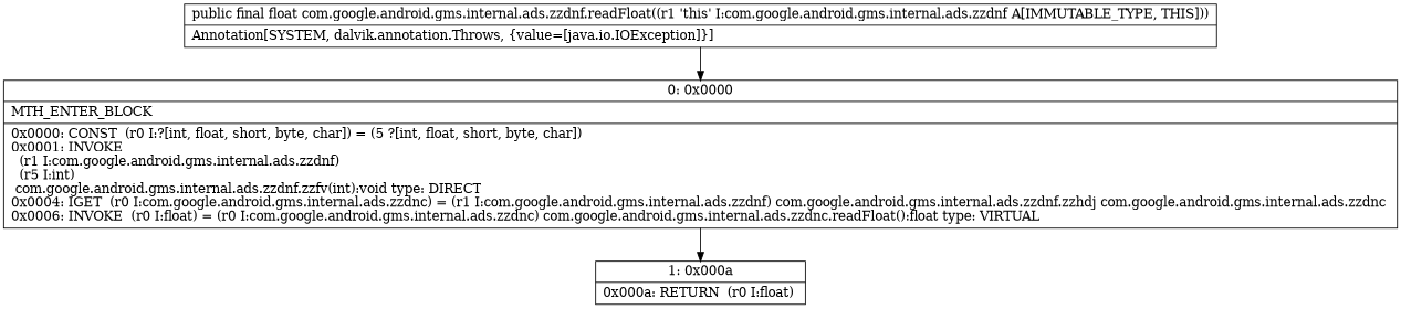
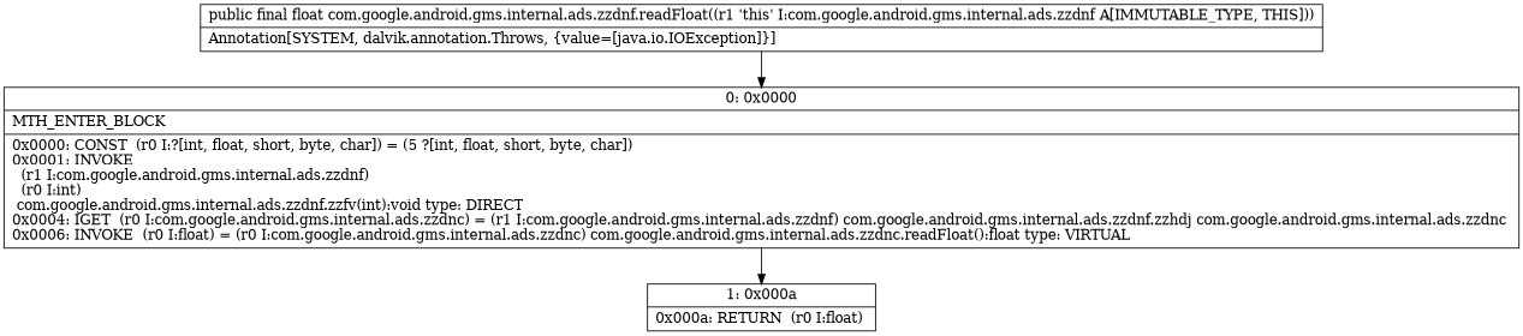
  digraph {
    node [shape=record]
-   n1 [label="{0\:\ 0x0000|MTH_ENTER_BLOCK\l|0x0000: CONST  (r0 I:?[int, float, short, byte, char]) = (5 ?[int, float, short, byte, char]) \l0x0001: INVOKE  \l  (r1 I:com.google.android.gms.internal.ads.zzdnf)\l  (r5 I:int)\l com.google.android.gms.internal.ads.zzdnf.zzfv(int):void type: DIRECT \l0x0004: IGET  (r0 I:com.google.android.gms.internal.ads.zzdnc) = (r1 I:com.google.android.gms.internal.ads.zzdnf) com.google.android.gms.internal.ads.zzdnf.zzhdj com.google.android.gms.internal.ads.zzdnc \l0x0006: INVOKE  (r0 I:float) = (r0 I:com.google.android.gms.internal.ads.zzdnc) com.google.android.gms.internal.ads.zzdnc.readFloat():float type: VIRTUAL \l}"]
+   n1 [label="{0\:\ 0x0000|MTH_ENTER_BLOCK\l|0x0000: CONST  (r0 I:?[int, float, short, byte, char]) = (5 ?[int, float, short, byte, char]) \l0x0001: INVOKE  \l  (r1 I:com.google.android.gms.internal.ads.zzdnf)\l  (r0 I:int)\l com.google.android.gms.internal.ads.zzdnf.zzfv(int):void type: DIRECT \l0x0004: IGET  (r0 I:com.google.android.gms.internal.ads.zzdnc) = (r1 I:com.google.android.gms.internal.ads.zzdnf) com.google.android.gms.internal.ads.zzdnf.zzhdj com.google.android.gms.internal.ads.zzdnc \l0x0006: INVOKE  (r0 I:float) = (r0 I:com.google.android.gms.internal.ads.zzdnc) com.google.android.gms.internal.ads.zzdnc.readFloat():float type: VIRTUAL \l}"]
    n2 [label="{1\:\ 0x000a|0x000a: RETURN  (r0 I:float) \l}"]
    n3 [label="{public final float com.google.android.gms.internal.ads.zzdnf.readFloat((r1 'this' I:com.google.android.gms.internal.ads.zzdnf A[IMMUTABLE_TYPE, THIS]))  | Annotation[SYSTEM, dalvik.annotation.Throws, \{value=[java.io.IOException]\}]\l}"]
    n1 -> n2
    n3 -> n1
  }
